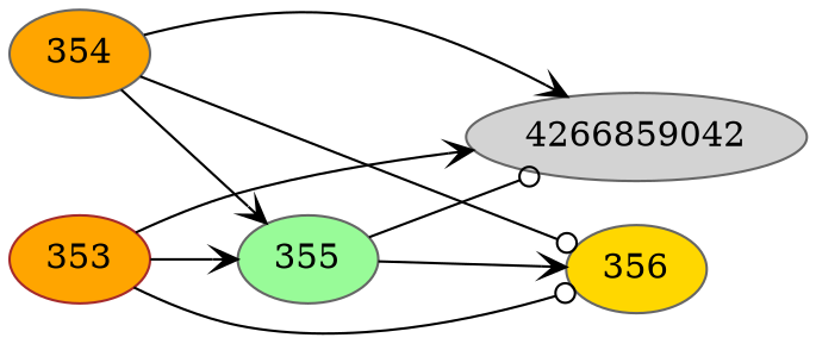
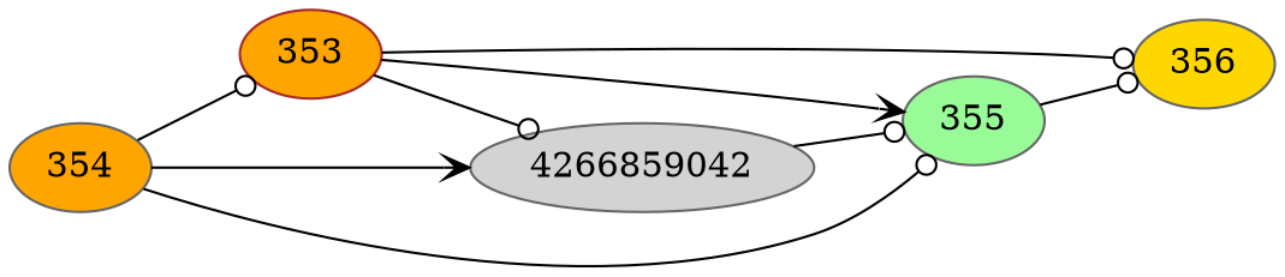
  strict digraph {
    rankdir=LR
    node [color=gray40 fillcolor=orange style=filled]
    edge [arrowhead=odot]
    353 [color=brown]
    355 [fillcolor=palegreen]
    4266859042 [fillcolor=lightgrey]
    356 [fillcolor=gold]
    354
    353 -> 355 [arrowhead=vee]
-   353 -> 4266859042 [arrowhead=vee]
+   353 -> 4266859042
    353 -> 356
-   355 -> 356 [arrowhead=vee]
-   355 -> 4266859042
-   354 -> 355 [arrowhead=vee]
+   355 -> 356
+   4266859042 -> 355
+   354 -> 355
    354 -> 4266859042 [arrowhead=vee]
-   354 -> 356
+   354 -> 353
  }
